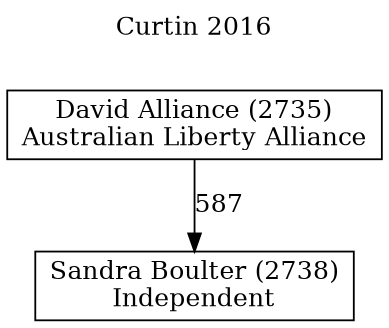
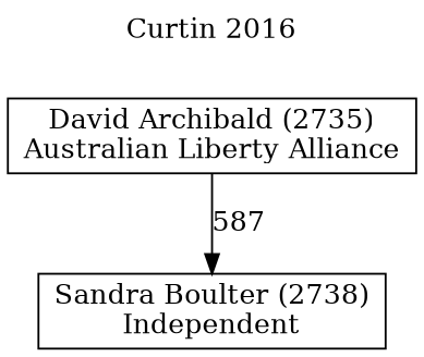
  digraph {
    label="Curtin 2016"
    labelloc=t
    mclimit=10
    node [shape=box]
    n1 [label="Sandra Boulter (2738)\nIndependent"]
-   n2 [label="David Alliance (2735)\nAustralian Liberty Alliance"]
+   n2 [label="David Archibald (2735)\nAustralian Liberty Alliance"]
    n2 -> n1 [label=587]
  }
